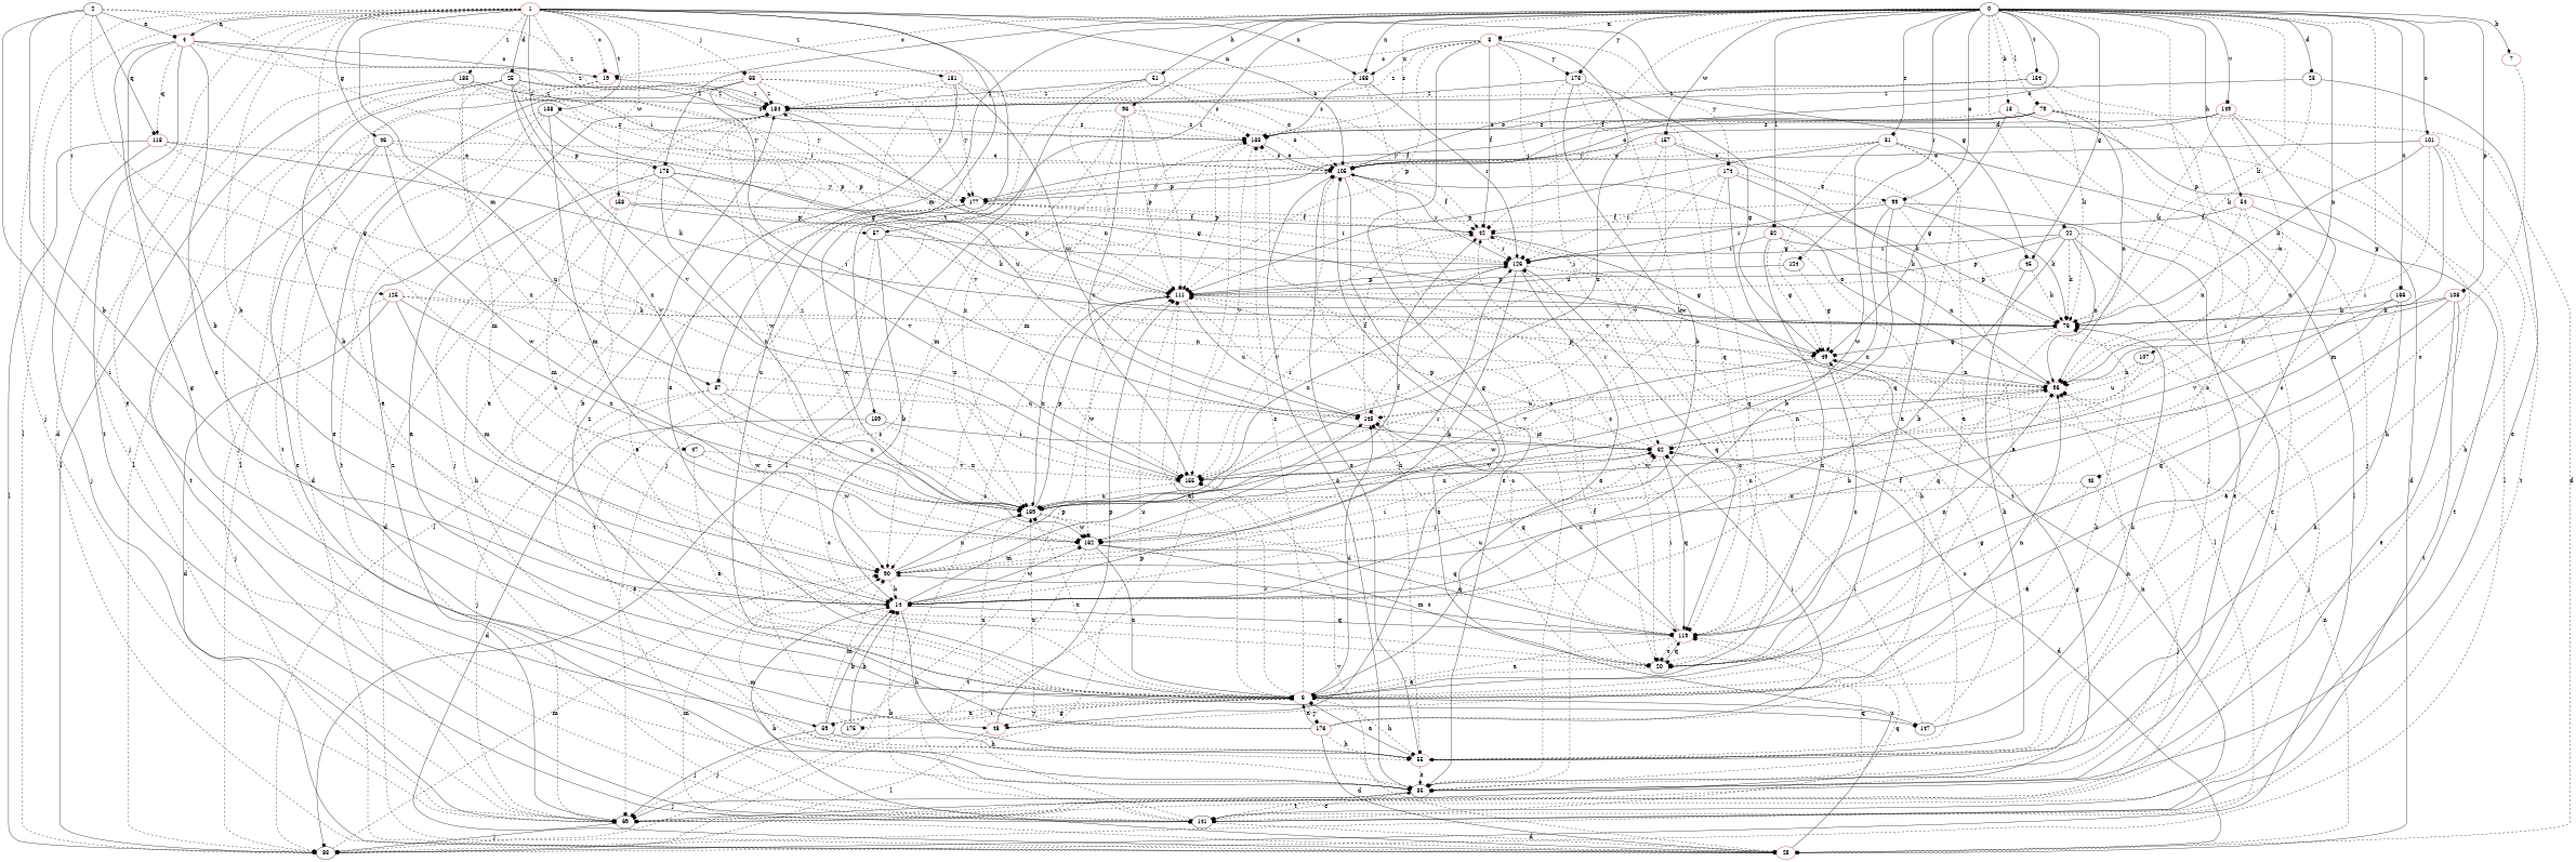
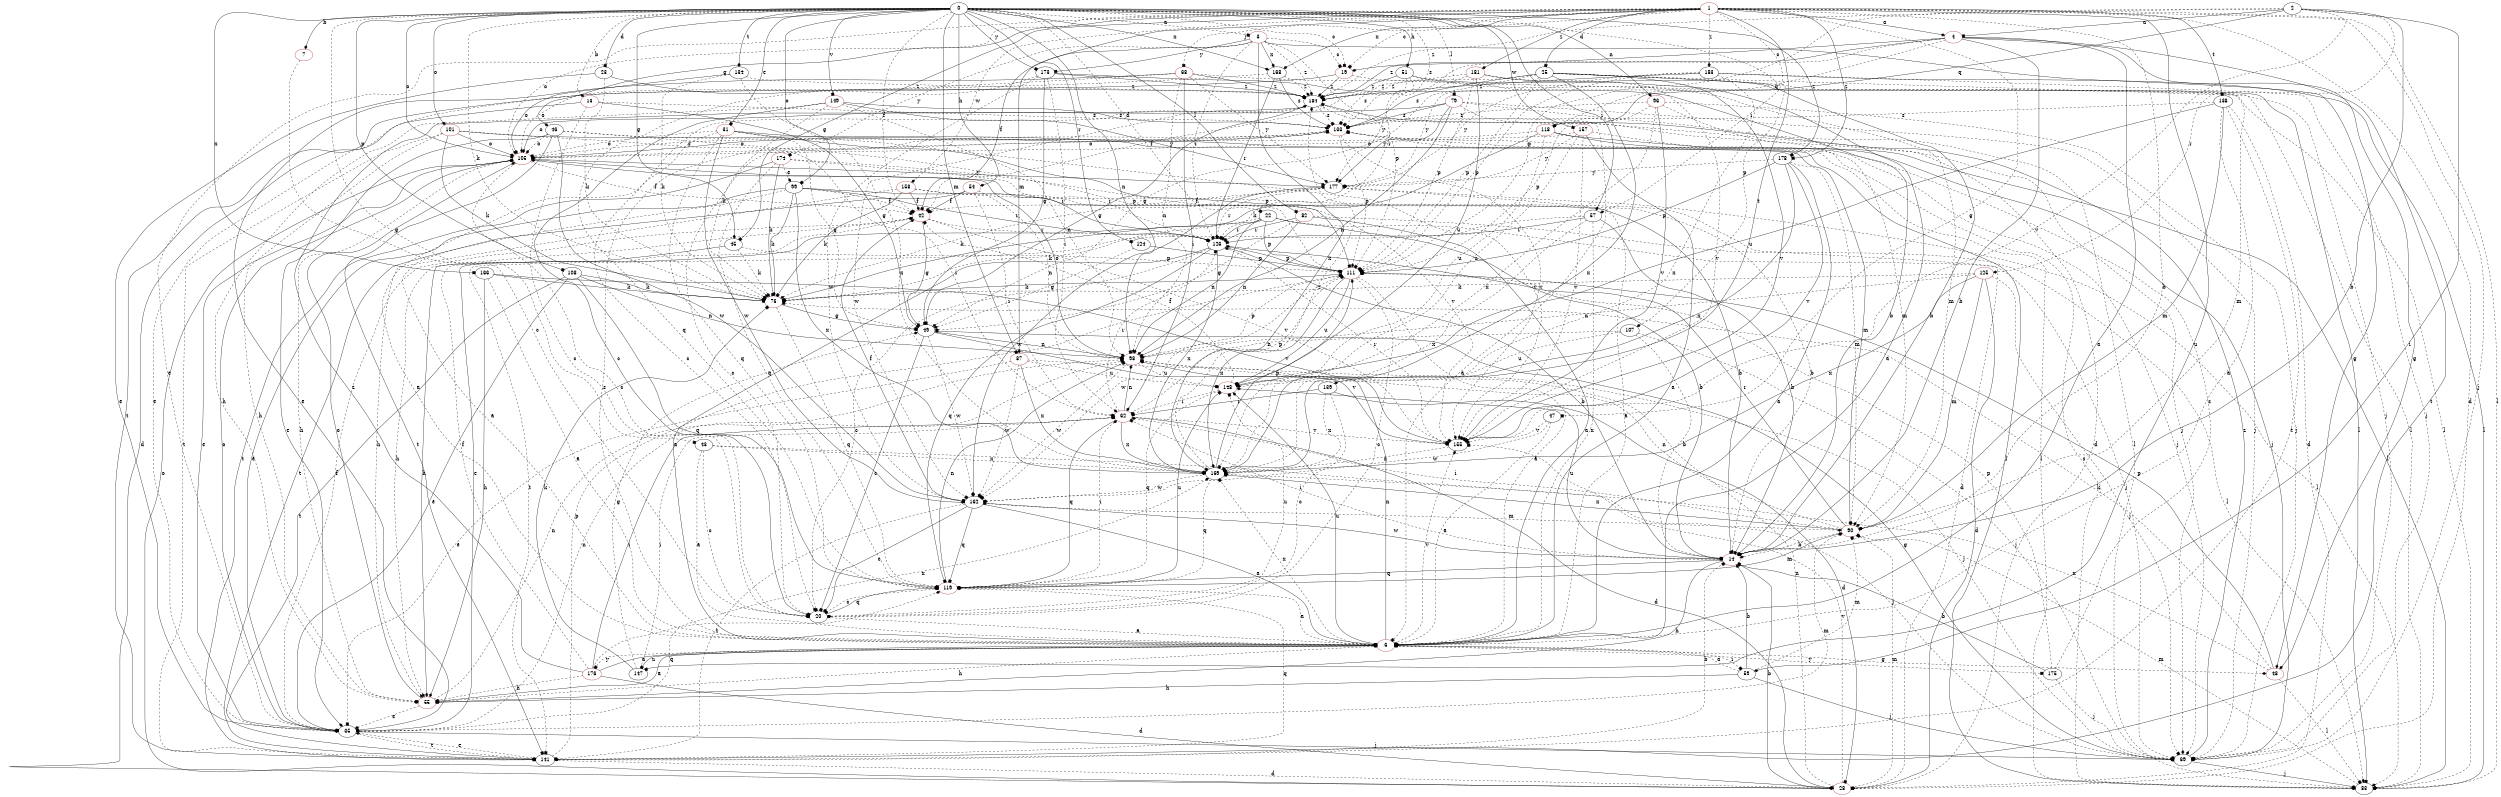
  strict digraph {
    node [color=black]
    edge [arrowhead=diamond style=dashed]
    3 [color=brown]
    0
    7 [color=brown]
    13 [color=brown]
    19 [color=brown]
    22
    23
    31 [color=brown]
    42 [color=brown]
    43
    45
    51
    54 [color=brown]
    57
    n15 [color=brown label=76]
    79 [color=brown]
    82 [color=brown]
    87 [color=brown]
    96 [color=brown]
    98 [color=brown]
    99
    101 [color=brown]
    105 [color=brown]
    107
-   108 [color=brown]
+   108
    124
    133 [color=brown]
    134
    149 [color=brown]
    157 [color=brown]
    166
    168
    173
    178
    111 [color=brown]
    184
    48 [color=brown]
    126
    169
    174 [color=brown]
    20
    28 [color=brown]
    49
    83
    141
    14 [color=brown]
    35
    69
    6 [color=brown]
    119 [color=brown]
    162
    155
    55 [color=brown]
    90 [color=brown]
    62 [color=brown]
    177
    148 [color=brown]
    1 [color=brown]
    4 [color=brown]
    25
    46
    47
    68 [color=brown]
    138
    139
    147
    158 [color=brown]
    181 [color=brown]
    183
    118 [color=brown]
    2
    59
    125 [color=brown]
    175
    176 [color=brown]
    3 -> 19 [arrowhead=box label=c]
    3 -> 42 [arrowhead=box label=f style=solid]
    3 -> 168 [label=x style=solid]
    3 -> 173 [arrowhead=box label=y style=solid]
    3 -> 111 [arrowhead=box label=p]
    3 -> 184 [label=z]
    3 -> 48 [label=g style=solid]
    3 -> 126 [arrowhead=box label=r]
    3 -> 169 [arrowhead=box label=x style=solid]
    3 -> 174 [arrowhead=box label=y]
    0 -> 3 [arrowhead=box label=a]
    0 -> 7 [label=b style=solid]
    0 -> 13 [label=b]
    0 -> 19 [arrowhead=box label=c]
    0 -> 22 [arrowhead=box label=d]
    0 -> 23 [arrowhead=box label=d style=solid]
    0 -> 31 [arrowhead=box label=e style=solid]
    0 -> 42 [arrowhead=box label=f]
    0 -> 43 [arrowhead=box label=g]
    0 -> 45 [label=g style=solid]
    0 -> 51 [label=h style=solid]
    0 -> 54 [label=h style=solid]
    0 -> 57 [label=i style=solid]
    0 -> n15 [label=k]
    0 -> 79 [arrowhead=box label=l]
    0 -> 82 [arrowhead=box label=l style=solid]
    0 -> 87 [arrowhead=box label=m style=solid]
    0 -> 96 [label=n style=solid]
    0 -> 98 [arrowhead=box label=n style=solid]
    0 -> 99 [arrowhead=box label=o style=solid]
    0 -> 101 [label=o style=solid]
    0 -> 105 [arrowhead=box label=o style=solid]
    0 -> 107 [label=p]
    0 -> 108 [arrowhead=box label=p style=solid]
    0 -> 124 [arrowhead=box label=r style=solid]
    0 -> 133 [arrowhead=box label=s]
    0 -> 134 [label=t style=solid]
    0 -> 149 [arrowhead=box label=v style=solid]
    0 -> 157 [arrowhead=box label=w style=solid]
    0 -> 166 [arrowhead=box label=x style=solid]
    0 -> 168 [label=x style=solid]
    0 -> 173 [arrowhead=box label=y style=solid]
    0 -> 178 [arrowhead=box label=z style=solid]
    7 -> 20 [arrowhead=box label=c]
    13 -> 133 [label=s]
    13 -> 20 [arrowhead=box label=c]
    13 -> 28 [label=d style=solid]
    13 -> 49 [arrowhead=box label=g style=solid]
    19 -> 184 [label=z style=solid]
    19 -> 83 [label=l]
-   19 -> 141 [arrowhead=box label=t]
+   19 -> 141 [arrowhead=box label=t style=solid]
    22 -> n15 [label=k]
    22 -> 98 [label=n style=solid]
    22 -> 111 [label=p style=solid]
    22 -> 126 [arrowhead=box label=r style=solid]
    22 -> 14 [arrowhead=box label=b style=solid]
    22 -> 35 [label=e style=solid]
    22 -> 69 [arrowhead=box label=j]
    23 -> n15 [arrowhead=box label=k]
    23 -> 184 [label=z style=solid]
    23 -> 35 [arrowhead=box label=e style=solid]
    31 -> 105 [arrowhead=box label=o]
    31 -> 111 [arrowhead=box label=p style=solid]
    31 -> 49 [arrowhead=box label=g]
    31 -> 83 [label=l style=solid]
    31 -> 6 [arrowhead=box label=a]
    31 -> 119 [label=q]
    31 -> 162 [label=w style=solid]
    42 -> 126 [label=r]
    42 -> 49 [label=g style=solid]
    42 -> 155 [label=v]
    42 -> 55 [label=h]
    43 -> 169 [label=x]
    43 -> 20 [label=c]
    43 -> 69 [label=j]
    43 -> 6 [arrowhead=box label=a]
    45 -> n15 [label=k]
    45 -> 111 [arrowhead=box label=p]
    45 -> 55 [label=h style=solid]
    51 -> 42 [label=f]
    51 -> 133 [arrowhead=box label=s]
    51 -> 184 [label=z style=solid]
    51 -> 83 [arrowhead=box label=l style=solid]
    51 -> 90 [label=m]
    54 -> 42 [arrowhead=box label=f style=solid]
    54 -> 98 [arrowhead=box label=n]
    54 -> 141 [label=t style=solid]
    54 -> 62 [arrowhead=box label=i]
    57 -> 126 [arrowhead=box label=r style=solid]
    57 -> 169 [arrowhead=box label=x]
    57 -> 141 [arrowhead=box label=t]
    57 -> 14 [arrowhead=box label=b style=solid]
    57 -> 6 [arrowhead=box label=x]
    n15 -> 49 [arrowhead=box label=g style=solid]
    n15 -> 119 [arrowhead=box label=q]
    79 -> 98 [label=n style=solid]
    79 -> 105 [label=o style=solid]
    79 -> 133 [arrowhead=box label=s style=solid]
    79 -> 28 [arrowhead=box label=d]
    79 -> 83 [label=l]
    79 -> 69 [label=j]
    79 -> 177 [label=y style=solid]
    82 -> 98 [label=n style=solid]
    82 -> 126 [arrowhead=box label=r style=solid]
    82 -> 49 [label=g]
    82 -> 83 [label=l]
    82 -> 6 [arrowhead=box label=a style=solid]
    87 -> 169 [arrowhead=box label=x style=solid]
    87 -> 35 [arrowhead=box label=e]
    87 -> 69 [arrowhead=box label=j]
    87 -> 162 [label=w]
    87 -> 148 [arrowhead=box label=u]
-   96 -> 105 [arrowhead=box label=o]
    96 -> 133 [label=s]
    96 -> 111 [label=p]
    96 -> 169 [arrowhead=box label=x]
    96 -> 69 [arrowhead=box label=j]
    96 -> 155 [arrowhead=box label=v style=solid]
    96 -> 90 [label=m]
    98 -> 105 [label=o style=solid]
    98 -> 111 [label=p]
    98 -> 162 [arrowhead=box label=w]
    98 -> 148 [label=u]
    99 -> 42 [label=f]
    99 -> n15 [label=k style=solid]
    99 -> 126 [label=r style=solid]
    99 -> 169 [label=x style=solid]
    99 -> 14 [arrowhead=box label=b style=solid]
    99 -> 35 [label=e style=solid]
    99 -> 6 [arrowhead=box label=a]
    101 -> n15 [arrowhead=box label=k style=solid]
    101 -> 105 [label=o style=solid]
    101 -> 141 [arrowhead=box label=t]
    101 -> 55 [label=h]
    101 -> 90 [label=m style=solid]
    101 -> 62 [label=i]
    105 -> 42 [label=f]
    105 -> 133 [arrowhead=box label=s]
    105 -> 126 [arrowhead=box label=r style=solid]
    105 -> 20 [arrowhead=box label=c]
    105 -> 35 [arrowhead=box label=e style=solid]
    105 -> 55 [arrowhead=box label=h]
    105 -> 177 [arrowhead=box label=y style=solid]
    107 -> 98 [label=n]
    107 -> 14 [arrowhead=box label=b]
    107 -> 69 [arrowhead=box label=j]
    107 -> 148 [label=u]
    108 -> n15 [arrowhead=box label=k style=solid]
    108 -> 98 [label=n style=solid]
    108 -> 141 [arrowhead=box label=t style=solid]
    108 -> 35 [label=e style=solid]
    108 -> 119 [label=q style=solid]
    124 -> 111 [label=p style=solid]
    124 -> 49 [label=g]
    133 -> 105 [arrowhead=box label=o style=solid]
    133 -> 111 [label=p]
-   133 -> 20 [label=c]
+   133 -> 20 [arrowhead=box label=c]
    133 -> 83 [arrowhead=box label=l]
    133 -> 155 [label=v]
    134 -> n15 [label=k]
    134 -> 105 [label=o style=solid]
    134 -> 184 [arrowhead=box label=z]
    134 -> 169 [label=x]
    149 -> n15 [label=k]
    149 -> 98 [label=n]
    149 -> 133 [label=s style=solid]
    149 -> 20 [label=c style=solid]
    149 -> 55 [label=h]
    149 -> 177 [label=y style=solid]
    157 -> 105 [label=o]
    157 -> 69 [label=j]
    157 -> 6 [arrowhead=box label=a style=solid]
    157 -> 155 [arrowhead=box label=v]
    157 -> 177 [label=y]
    157 -> 148 [arrowhead=box label=u]
    166 -> n15 [arrowhead=box label=k style=solid]
    166 -> 6 [arrowhead=box label=a]
    166 -> 155 [label=v style=solid]
    166 -> 55 [label=h style=solid]
    168 -> 133 [arrowhead=box label=s style=solid]
    168 -> 184 [label=z]
    168 -> 126 [label=r style=solid]
    168 -> 35 [label=e]
    173 -> 184 [arrowhead=box label=z style=solid]
    173 -> 49 [arrowhead=box label=g style=solid]
    173 -> 14 [label=b style=solid]
    173 -> 119 [arrowhead=box label=q]
    173 -> 162 [arrowhead=box label=w]
    173 -> 62 [label=i]
    178 -> 111 [label=p style=solid]
    178 -> 169 [label=x style=solid]
    178 -> 6 [label=a style=solid]
    178 -> 155 [label=v style=solid]
    178 -> 90 [label=m]
    178 -> 177 [arrowhead=box label=y]
    111 -> n15 [label=k style=solid]
    111 -> 169 [label=x style=solid]
    111 -> 20 [arrowhead=box label=c]
    111 -> 6 [label=a]
    111 -> 162 [arrowhead=box label=w]
    111 -> 148 [arrowhead=box label=u style=solid]
    184 -> 133 [arrowhead=box label=s]
    184 -> 20 [label=c]
    184 -> 49 [arrowhead=box label=g style=solid]
    184 -> 69 [label=j]
    184 -> 6 [arrowhead=box label=a]
    184 -> 162 [arrowhead=box label=w]
    48 -> n15 [arrowhead=box label=k]
    48 -> 111 [arrowhead=box label=p style=solid]
    48 -> 169 [label=x]
    48 -> 83 [arrowhead=box label=l]
    126 -> 111 [arrowhead=box label=p style=solid]
    126 -> 169 [label=x style=solid]
    126 -> 20 [arrowhead=box label=c]
    126 -> 14 [label=b style=solid]
    126 -> 6 [arrowhead=box label=a style=solid]
    126 -> 119 [arrowhead=box label=q style=solid]
    169 -> 111 [label=p style=solid]
    169 -> 184 [label=z]
    169 -> 119 [arrowhead=box label=q]
    169 -> 162 [arrowhead=box label=w]
    174 -> n15 [arrowhead=box label=k style=solid]
    174 -> 99 [label=e]
    174 -> 126 [label=r]
    174 -> 141 [label=t style=solid]
    174 -> 119 [arrowhead=box label=q]
    174 -> 155 [arrowhead=box label=v]
    20 -> 6 [label=a]
    20 -> 119 [label=q style=solid]
    20 -> 148 [arrowhead=box label=u]
    28 -> 98 [arrowhead=box label=n]
    28 -> 105 [arrowhead=box label=o style=solid]
    28 -> 14 [arrowhead=box label=b style=solid]
    28 -> 155 [arrowhead=box label=v]
    28 -> 90 [arrowhead=box label=m]
    49 -> 98 [arrowhead=box label=n style=solid]
    49 -> 20 [arrowhead=box label=c style=solid]
    49 -> 162 [label=w]
    49 -> 155 [label=v style=solid]
    83 -> 133 [arrowhead=box label=s]
    83 -> 90 [label=m]
    141 -> 111 [arrowhead=box label=p]
    141 -> 28 [label=d]
    141 -> 14 [arrowhead=box label=b]
    141 -> 35 [label=e]
    141 -> 119 [label=q]
    14 -> 119 [label=q style=solid]
    14 -> 162 [arrowhead=box label=w style=solid]
    14 -> 55 [label=h style=solid]
    14 -> 62 [arrowhead=box label=i]
    14 -> 148 [label=u style=solid]
    35 -> 42 [label=f]
    35 -> 98 [arrowhead=box label=n]
    35 -> 105 [label=o style=solid]
    35 -> 141 [label=t]
    35 -> 69 [arrowhead=box label=j style=solid]
    35 -> 119 [label=q]
    35 -> 90 [label=m]
    69 -> 184 [arrowhead=box label=z style=solid]
    69 -> 49 [label=g style=solid]
    69 -> 83 [label=j style=solid]
    6 -> 98 [label=n style=solid]
    6 -> 133 [arrowhead=box label=s]
    6 -> 48 [label=g]
    6 -> 169 [arrowhead=box label=x]
    6 -> 155 [label=v]
    6 -> 55 [arrowhead=box label=h]
    6 -> 148 [label=u style=solid]
    6 -> 147 [arrowhead=box label=u style=solid]
    6 -> 59 [arrowhead=box label=i]
    6 -> 175 [arrowhead=box label=y]
    6 -> 176 [arrowhead=box label=y]
    119 -> 98 [arrowhead=box label=n style=solid]
    119 -> 20 [arrowhead=box label=c]
    119 -> 6 [label=a]
    119 -> 90 [label=m style=solid]
    119 -> 62 [label=i]
    119 -> 148 [arrowhead=box label=u style=solid]
    162 -> 42 [label=f style=solid]
    162 -> 20 [label=c style=solid]
    162 -> 141 [arrowhead=box label=t]
    162 -> 6 [arrowhead=box label=a style=solid]
    162 -> 119 [arrowhead=box label=q style=solid]
    162 -> 90 [label=m]
    155 -> 126 [label=r]
    155 -> 169 [arrowhead=box label=x]
    55 -> 98 [arrowhead=box label=n]
    55 -> 105 [label=o style=solid]
    55 -> 35 [label=e]
    55 -> 6 [arrowhead=box label=a style=solid]
    90 -> 98 [arrowhead=box label=n]
    90 -> 126 [label=r style=solid]
    90 -> 169 [arrowhead=box label=x style=solid]
    90 -> 14 [label=b]
    90 -> 62 [label=i]
    62 -> 98 [label=n style=solid]
    62 -> 111 [arrowhead=box label=p]
    62 -> 126 [arrowhead=box label=r]
    62 -> 169 [label=x style=solid]
    62 -> 28 [label=d style=solid]
    62 -> 119 [label=q style=solid]
    62 -> 155 [arrowhead=box label=v]
    177 -> 42 [label=f]
    177 -> n15 [label=k]
    177 -> 126 [arrowhead=box label=r]
    177 -> 83 [label=l]
    177 -> 6 [label=a]
    177 -> 162 [label=w style=solid]
    148 -> 42 [arrowhead=box label=f]
    148 -> 119 [label=q]
    148 -> 62 [arrowhead=box label=i]
    1 -> 19 [arrowhead=box label=c]
    1 -> 45 [arrowhead=box label=g style=solid]
    1 -> 57 [label=i]
    1 -> 87 [label=m style=solid]
-   1 -> 105 [label=o style=solid]
+   1 -> 105 [label=o]
    1 -> 168 [label=x style=solid]
    1 -> 178 [arrowhead=box label=z style=solid]
    1 -> 28 [label=d]
    1 -> 83 [label=l]
    1 -> 14 [label=b]
    1 -> 35 [arrowhead=box label=e]
    1 -> 69 [label=j]
    1 -> 4 [label=a style=solid]
    1 -> 25 [arrowhead=box label=d style=solid]
    1 -> 46 [label=g style=solid]
    1 -> 47 [arrowhead=box label=g]
    1 -> 68 [arrowhead=box label=j]
    1 -> 138 [arrowhead=box label=t style=solid]
    1 -> 139 [label=t style=solid]
    1 -> 147 [arrowhead=box label=u style=solid]
    1 -> 158 [label=w]
    1 -> 181 [label=z style=solid]
    1 -> 183 [label=z]
    4 -> 19 [label=c style=solid]
    4 -> 184 [arrowhead=box label=z style=solid]
    4 -> 48 [label=g style=solid]
    4 -> 126 [arrowhead=box label=r]
    4 -> 141 [label=t style=solid]
    4 -> 14 [label=b style=solid]
    4 -> 6 [arrowhead=box label=a style=solid]
    4 -> 118 [label=q]
    25 -> 133 [label=s style=solid]
    25 -> 111 [arrowhead=box label=p]
    25 -> 184 [arrowhead=box label=z]
    25 -> 169 [arrowhead=box label=x style=solid]
    25 -> 49 [label=g]
    25 -> 14 [label=b style=solid]
    25 -> 69 [label=j]
    25 -> 155 [arrowhead=box label=v style=solid]
    25 -> 90 [label=m]
    25 -> 177 [label=y]
    46 -> 105 [label=o]
    46 -> 111 [label=p]
    46 -> 141 [arrowhead=box label=t style=solid]
    46 -> 35 [label=e style=solid]
    46 -> 162 [arrowhead=box label=w style=solid]
    46 -> 155 [label=v]
    47 -> 6 [arrowhead=box label=a]
    47 -> 162 [label=w]
    47 -> 155 [arrowhead=box label=v]
    68 -> 98 [label=n]
    68 -> 105 [label=o]
    68 -> 184 [arrowhead=box label=z style=solid]
    68 -> 83 [label=l]
    68 -> 35 [arrowhead=box label=e style=solid]
    68 -> 62 [label=i style=solid]
    68 -> 177 [label=y]
    138 -> 133 [arrowhead=box label=s]
    138 -> 28 [arrowhead=box label=d]
    138 -> 141 [label=t]
    138 -> 6 [label=a]
    138 -> 90 [label=m style=solid]
    138 -> 148 [arrowhead=box label=u style=solid]
    139 -> 169 [arrowhead=box label=x]
    139 -> 20 [label=c]
    139 -> 28 [arrowhead=box label=d style=solid]
    139 -> 62 [arrowhead=box label=i style=solid]
    147 -> n15 [arrowhead=box label=k style=solid]
    147 -> 49 [label=g]
    147 -> 62 [arrowhead=box label=i]
    158 -> 42 [label=f style=solid]
    158 -> n15 [arrowhead=box label=k style=solid]
    158 -> 28 [label=d]
    158 -> 14 [label=b]
    158 -> 55 [label=h]
    181 -> 111 [arrowhead=box label=p]
    181 -> 184 [arrowhead=box label=z]
    181 -> 6 [arrowhead=box label=a style=solid]
    181 -> 155 [arrowhead=box label=v]
    181 -> 177 [label=y]
    181 -> 148 [arrowhead=box label=u style=solid]
    183 -> 111 [arrowhead=box label=p]
    183 -> 184 [arrowhead=box label=z style=solid]
    183 -> 169 [arrowhead=box label=x]
    183 -> 83 [arrowhead=box label=l style=solid]
    183 -> 69 [arrowhead=box label=j]
    183 -> 177 [label=y]
    118 -> n15 [label=k style=solid]
    118 -> 105 [arrowhead=box label=o]
    118 -> 83 [label=l style=solid]
    118 -> 69 [arrowhead=box label=j style=solid]
    118 -> 148 [arrowhead=box label=u]
    2 -> 111 [label=p]
    2 -> 184 [label=z]
    2 -> 14 [label=b style=solid]
    2 -> 155 [arrowhead=box label=v]
    2 -> 4 [arrowhead=box label=a style=solid]
    2 -> 118 [arrowhead=box label=q style=solid]
    2 -> 59 [label=i style=solid]
    2 -> 125 [label=r]
    59 -> 14 [label=b style=solid]
    59 -> 69 [label=j style=solid]
    59 -> 6 [arrowhead=box label=a]
    59 -> 55 [arrowhead=box label=h style=solid]
    59 -> 90 [arrowhead=box label=m]
    125 -> n15 [arrowhead=box label=k]
    125 -> 98 [arrowhead=box label=n]
    125 -> 169 [arrowhead=box label=x style=solid]
    125 -> 28 [label=d style=solid]
    125 -> 69 [arrowhead=box label=j]
    125 -> 90 [arrowhead=box label=m style=solid]
    175 -> 133 [arrowhead=box label=s]
    175 -> 111 [label=p]
    175 -> 14 [arrowhead=box label=b style=solid]
    175 -> 69 [label=j]
    176 -> 42 [label=f]
    176 -> 184 [label=z style=solid]
    176 -> 169 [label=x]
    176 -> 28 [arrowhead=box label=d style=solid]
    176 -> 6 [label=a style=solid]
    176 -> 55 [label=h]
    176 -> 62 [arrowhead=box label=i style=solid]
  }
